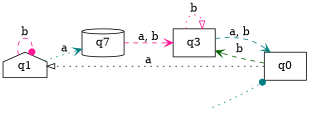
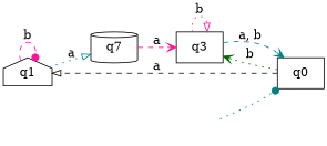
  digraph {
    rankdir=LR
    node [shape=box]
    edge [arrowhead=vee color=deeppink style=dashed]
    q1 [shape=house]
    n2 [label=q7 shape=cylinder]
    q3
    q0
    _nil [style=invis shape=""]
    q1 -> q1 [arrowhead=dot label=b]
-   q1 -> n2 [color=teal label=a style=dotted]
-   n2 -> q3 [label="a, b"]
+   q1 -> n2 [arrowhead=onormal color=teal label=a style=dotted]
+   n2 -> q3 [label=a]
    q3 -> q3 [arrowhead=onormal label=b style=dotted]
    q3 -> q0 [color=teal label="a, b"]
-   q0 -> q1 [arrowhead=onormal color=black label=a style=dotted]
-   q0 -> q3 [color=darkgreen label=b]
+   q0 -> q1 [arrowhead=onormal color=black label=a]
+   q0 -> q3 [color=darkgreen label=b style=dotted]
    _nil -> q0 [arrowhead=dot color=teal style=dotted]
  }
